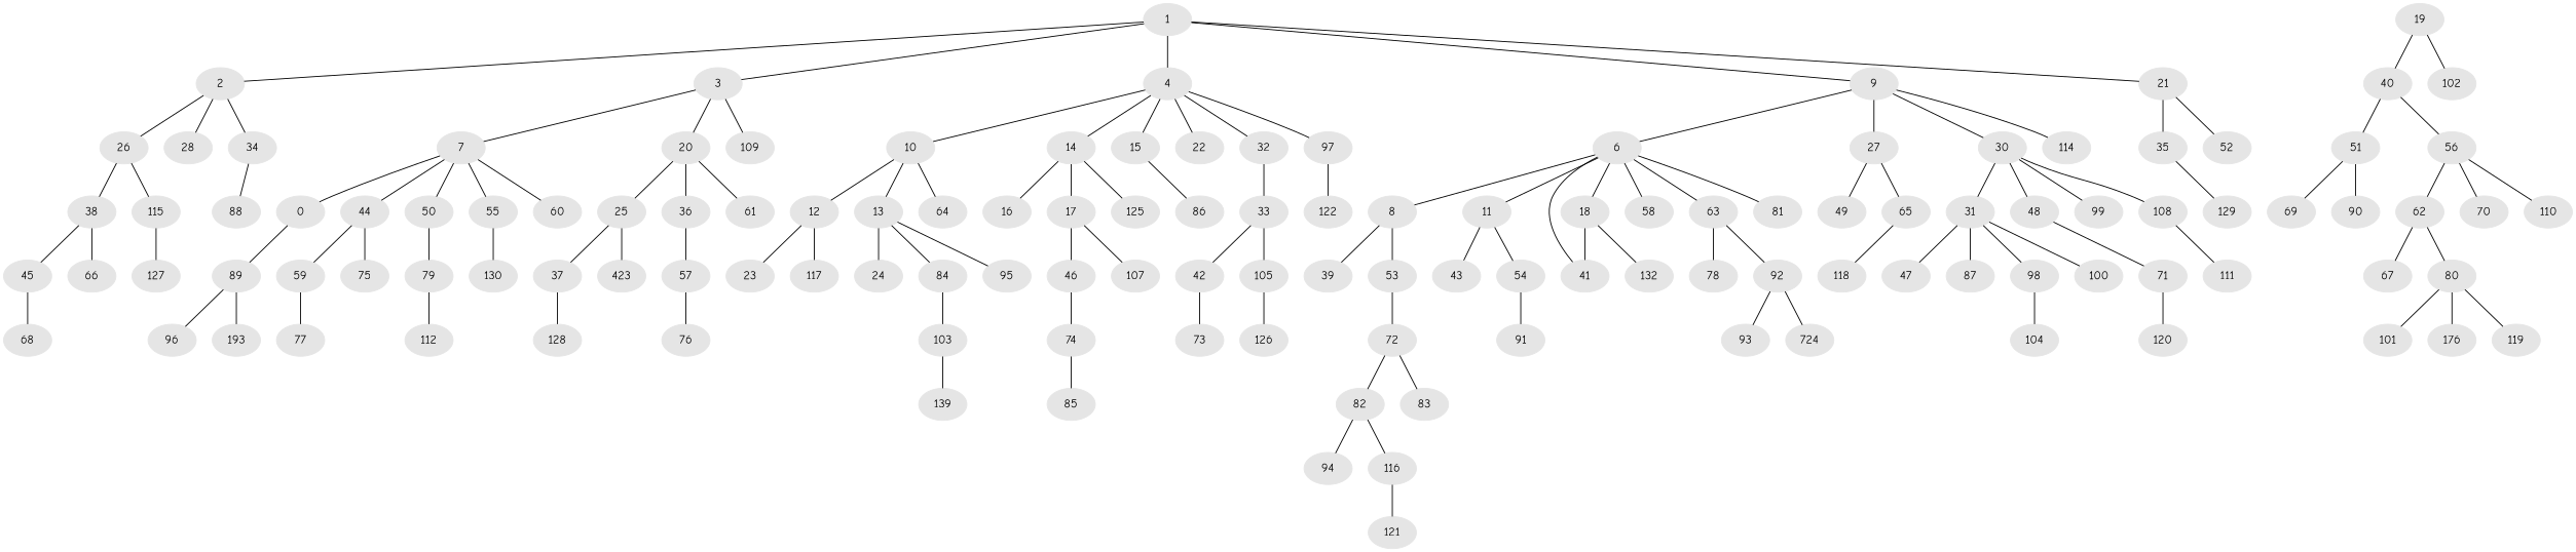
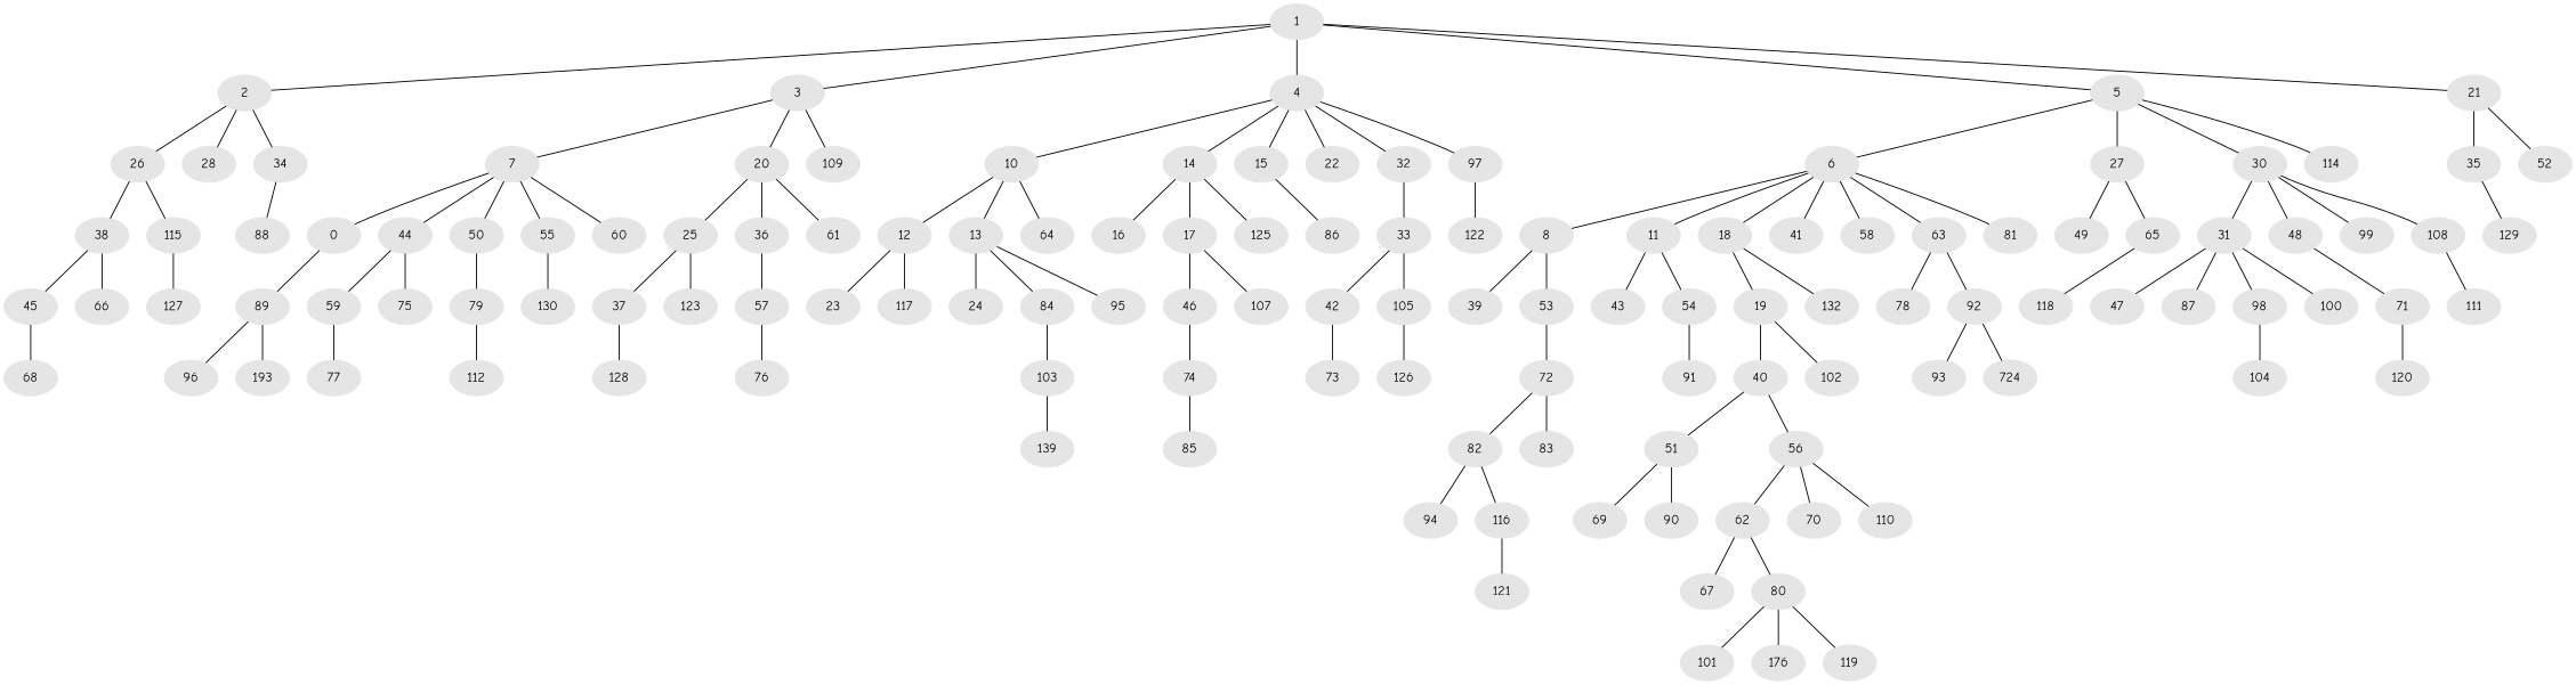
  graph {
    fontname="Comic Neue"
    node [color=gray90 fontname="Comic Neue" style=filled]
    edge [fontname="Comic Neue"]
    1
    2
    3
    4
-   5 [label=9]
+   5
    21
    26
    28
    34
    7
    20
    109
    10
    14
    15
    22
    32
    97
    6
    27
    30
    114
    35
    52
    38
    115
    88
    n28 [label=0]
    44
    50
    55
    60
    25
    36
    61
    12
    13
    64
    16
    17
    125
    86
    33
    122
    8
    11
    18
    41
    58
    63
    81
    49
    65
    31
    48
    99
    108
    39
    53
    43
    54
    19
    132
    78
    92
    89
    59
    75
    79
    130
    72
    96
    n73 [label=193]
    23
    117
    24
    84
    95
    91
    103
    46
    107
    74
    40
    102
    51
    56
    37
-   123 [label=423]
+   123
    57
    129
    128
    45
    66
    127
    118
    47
    87
    98
    100
    71
    111
    104
    42
    105
    73
    126
    76
    68
    69
    90
    62
    70
    110
    77
    85
    120
    112
    82
    83
    67
    80
    101
    n124 [label=176]
    119
    93
    n127 [label=724]
    94
    116
    121
    n131 [label=139]
    1 -- 2
    1 -- 3
    1 -- 4
    1 -- 5
    1 -- 21
    2 -- 26
    2 -- 28
    2 -- 34
    3 -- 7
    3 -- 20
    3 -- 109
    4 -- 10
    4 -- 14
    4 -- 15
    4 -- 22
    4 -- 32
    4 -- 97
    5 -- 6
    5 -- 27
    5 -- 30
    5 -- 114
    21 -- 35
    21 -- 52
    26 -- 38
    26 -- 115
    34 -- 88
    7 -- n28
    7 -- 44
    7 -- 50
    7 -- 55
    7 -- 60
    20 -- 25
    20 -- 36
    20 -- 61
    10 -- 12
    10 -- 13
    10 -- 64
    14 -- 16
    14 -- 17
    14 -- 125
    15 -- 86
    32 -- 33
    97 -- 122
    6 -- 8
    6 -- 11
    6 -- 18
    6 -- 41
    6 -- 58
    6 -- 63
    6 -- 81
    27 -- 49
    27 -- 65
    30 -- 31
    30 -- 48
    30 -- 99
    30 -- 108
    35 -- 129
    38 -- 45
    38 -- 66
    115 -- 127
    n28 -- 89
    44 -- 59
    44 -- 75
    50 -- 79
    55 -- 130
    25 -- 37
    25 -- 123
    36 -- 57
    12 -- 23
    12 -- 117
    13 -- 24
    13 -- 84
    13 -- 95
    17 -- 46
    17 -- 107
    33 -- 42
    33 -- 105
    8 -- 39
    8 -- 53
    11 -- 43
    11 -- 54
-   18 -- 41
+   18 -- 19
    18 -- 132
    63 -- 78
    63 -- 92
    65 -- 118
    31 -- 47
    31 -- 87
    31 -- 98
    31 -- 100
    48 -- 71
    108 -- 111
    53 -- 72
    54 -- 91
    19 -- 40
    19 -- 102
    92 -- 93
    92 -- n127
    89 -- 96
    89 -- n73
    59 -- 77
    79 -- 112
    72 -- 82
    72 -- 83
    84 -- 103
    103 -- n131
    46 -- 74
    74 -- 85
    40 -- 51
    40 -- 56
    51 -- 69
    51 -- 90
    56 -- 62
    56 -- 70
    56 -- 110
    37 -- 128
    57 -- 76
    45 -- 68
    98 -- 104
    71 -- 120
    42 -- 73
    105 -- 126
    62 -- 67
    62 -- 80
    82 -- 94
    82 -- 116
    80 -- 101
    80 -- n124
    80 -- 119
    116 -- 121
  }
